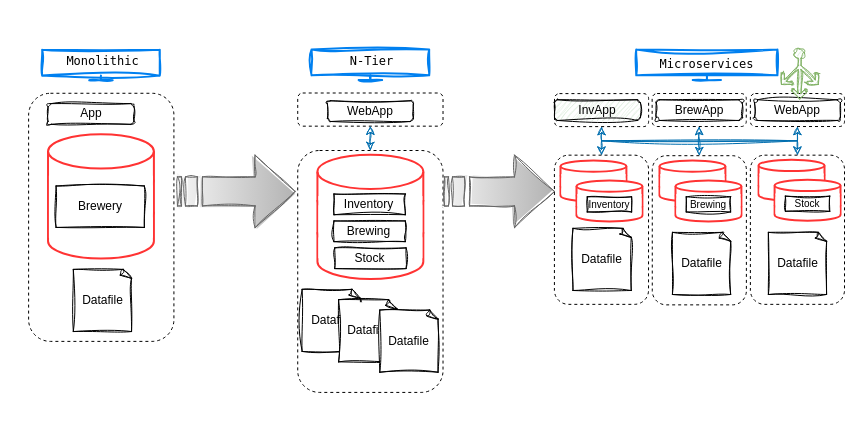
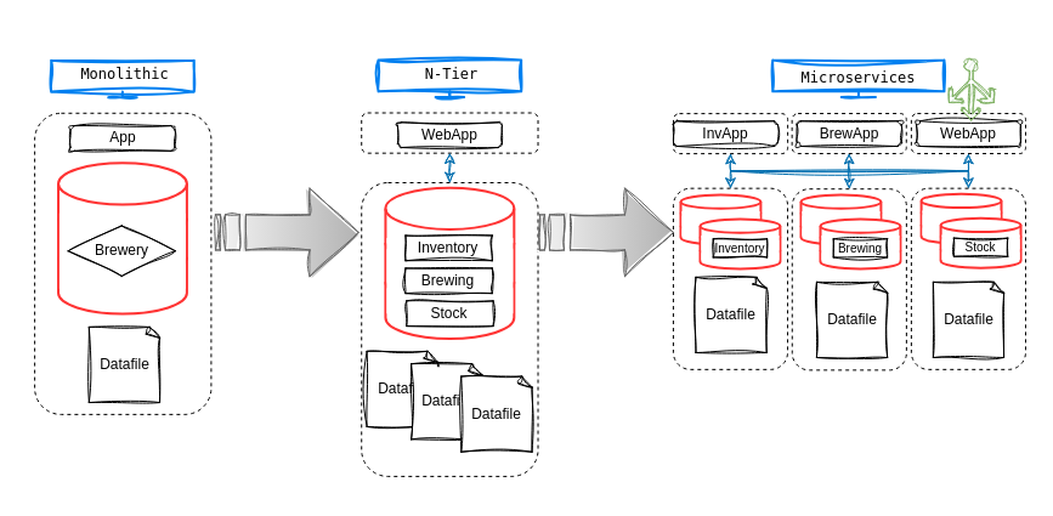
  <mxCell id="0" />
  <mxCell id="1" parent="0" />
  <mxCell id="2" value="" style="group" parent="1" vertex="1" connectable="0"><mxGeometry y="20.25" width="820" height="382.018" as="geometry" x="20" /></mxCell>
  <mxCell id="3" value="" style="group" parent="2" vertex="1" connectable="0"><mxGeometry width="152.939" height="320.641" as="geometry" /></mxCell>
  <mxCell id="4" value="" style="group" parent="3" vertex="1" connectable="0"><mxGeometry x="23.529" y="113.442" width="129.41" height="124.32" as="geometry" /></mxCell>
  <mxCell id="5" value="" style="html=1;verticalLabelPosition=bottom;align=center;labelBackgroundColor=#ffffff;verticalAlign=top;strokeWidth=2;strokeColor=#FF3333;shadow=0;dashed=0;shape=mxgraph.ios7.icons.data;" parent="4" vertex="1"><mxGeometry width="105.881" height="124.32" as="geometry" /></mxCell>
  <mxCell id="6" value="" style="whiteSpace=wrap;html=1;strokeColor=none;imageAspect=0;connectable=0;allowArrows=0;glass=0;rounded=0;strokeWidth=0;" parent="4" vertex="1"><mxGeometry x="0.882" y="41.44" width="104.028" height="62.16" as="geometry" /></mxCell>
- <mxCell id="7" value="Brewery" style="rounded=0;arcSize=10;whiteSpace=wrap;html=1;align=center;glass=0;sketch=1;curveFitting=1;jiggle=2;" parent="4" vertex="1"><mxGeometry x="8.073" y="51.8" width="88.234" height="41.44" as="geometry" /></mxCell>
+ <mxCell id="7" value="Brewery" style="rhombus;arcSize=10;whiteSpace=wrap;html=1;align=center;glass=0;sketch=1;curveFitting=1;jiggle=2;" parent="4" vertex="1"><mxGeometry x="8.073" y="51.8" width="88.234" height="41.44" as="geometry" /></mxCell>
  <mxCell id="8" value="Datafile" style="whiteSpace=wrap;html=1;shape=mxgraph.basic.document;sketch=1;curveFitting=1;jiggle=2;" parent="3" vertex="1"><mxGeometry x="48.823" y="248.639" width="58.823" height="62.16" as="geometry" /></mxCell>
- <mxCell id="9" value="App" style="rounded=1;whiteSpace=wrap;html=1;sketch=1;curveFitting=1;jiggle=2;strokeColor=#000000;" parent="3" vertex="1"><mxGeometry x="23.529" y="82.88" width="85.881" height="20.72" as="geometry" /></mxCell>
+ <mxCell id="9" value="App" style="rounded=1;whiteSpace=wrap;html=1;sketch=1;curveFitting=1;jiggle=2;strokeColor=#000000;" parent="3" vertex="1"><mxGeometry x="33.529" y="82.88" width="85.881" height="20.72" as="geometry" /></mxCell>
  <mxCell id="10" value="&lt;blockquote style=&quot;margin: 0 0 0 40px; border: none; padding: 0px;&quot;&gt;&lt;blockquote style=&quot;margin: 0 0 0 40px; border: none; padding: 0px;&quot;&gt;&lt;blockquote style=&quot;margin: 0 0 0 40px; border: none; padding: 0px;&quot;&gt;&lt;blockquote style=&quot;margin: 0 0 0 40px; border: none; padding: 0px;&quot;&gt;&lt;blockquote style=&quot;margin: 0 0 0 40px; border: none; padding: 0px;&quot;&gt;&lt;span style=&quot;white-space: pre;&quot;&gt; &lt;/span&gt;&lt;/blockquote&gt;&lt;/blockquote&gt;&lt;/blockquote&gt;&lt;/blockquote&gt;&lt;/blockquote&gt;" style="rounded=1;whiteSpace=wrap;html=1;fillColor=none;dashed=1;" parent="3" vertex="1"><mxGeometry x="4.118" y="72.52" width="145.292" height="248.121" as="geometry" /></mxCell>
  <mxCell id="11" value="" style="group" parent="3" vertex="1" connectable="0"><mxGeometry x="17.647" y="25.382" width="117.645" height="34.188" as="geometry" /></mxCell>
  <mxCell id="12" value="" style="html=1;verticalLabelPosition=bottom;align=center;labelBackgroundColor=#ffffff;verticalAlign=top;strokeWidth=2;strokeColor=#0080F0;shadow=0;dashed=0;shape=mxgraph.ios7.icons.monitor;sketch=1;curveFitting=1;jiggle=2;" parent="11" vertex="1"><mxGeometry y="3.626" width="117.645" height="30.562" as="geometry" /></mxCell>
  <mxCell id="13" value="&lt;pre&gt;Monolithic&lt;/pre&gt;" style="text;strokeColor=none;align=center;fillColor=none;html=1;verticalAlign=middle;whiteSpace=wrap;rounded=0;" parent="11" vertex="1"><mxGeometry x="25.294" width="70.587" height="31.08" as="geometry" /></mxCell>
  <mxCell id="14" value="" style="group" parent="2" vertex="1" connectable="0"><mxGeometry x="275.29" y="18.389" width="143.233" height="363.629" as="geometry" /></mxCell>
  <mxCell id="15" value="" style="html=1;verticalLabelPosition=bottom;align=center;labelBackgroundColor=#ffffff;verticalAlign=top;strokeWidth=2;strokeColor=#0080F0;shadow=0;dashed=0;shape=mxgraph.ios7.icons.monitor;sketch=1;curveFitting=1;jiggle=2;" parent="14" vertex="1"><mxGeometry x="11.765" y="10.36" width="117.645" height="30.562" as="geometry" /></mxCell>
  <mxCell id="16" value="WebApp" style="rounded=1;whiteSpace=wrap;html=1;sketch=1;curveFitting=1;jiggle=2;strokeColor=#000000;" parent="14" vertex="1"><mxGeometry x="27.647" y="61.642" width="85.881" height="20.72" as="geometry" /></mxCell>
  <mxCell id="17" value="" style="rounded=1;whiteSpace=wrap;html=1;fillColor=none;dashed=1;" parent="14" vertex="1"><mxGeometry x="-2.059" y="53.872" width="145.292" height="33.152" as="geometry" /></mxCell>
  <mxCell id="18" value="&lt;pre&gt;N-Tier&lt;/pre&gt;" style="text;strokeColor=none;align=center;fillColor=none;html=1;verticalAlign=middle;whiteSpace=wrap;rounded=0;" parent="14" vertex="1"><mxGeometry x="36.329" y="6.734" width="70.587" height="31.08" as="geometry" /></mxCell>
  <mxCell id="19" value="" style="group" parent="14" vertex="1" connectable="0"><mxGeometry y="135.71" width="143.233" height="227.919" as="geometry" /></mxCell>
  <mxCell id="20" value="Datafile" style="whiteSpace=wrap;html=1;shape=mxgraph.basic.document;sketch=1;curveFitting=1;jiggle=2;" parent="19" vertex="1"><mxGeometry x="2.353" y="114.478" width="58.823" height="62.16" as="geometry" /></mxCell>
  <mxCell id="21" value="Datafile" style="whiteSpace=wrap;html=1;shape=mxgraph.basic.document;sketch=1;curveFitting=1;jiggle=2;" parent="19" vertex="1"><mxGeometry x="38.823" y="124.838" width="58.823" height="62.16" as="geometry" /></mxCell>
  <mxCell id="22" value="Datafile" style="whiteSpace=wrap;html=1;shape=mxgraph.basic.document;sketch=1;curveFitting=1;jiggle=2;" parent="19" vertex="1"><mxGeometry x="79.999" y="135.198" width="58.823" height="62.16" as="geometry" /></mxCell>
  <mxCell id="23" value="" style="group" parent="19" vertex="1" connectable="0"><mxGeometry x="17.647" y="-20.202" width="105.881" height="124.32" as="geometry" /></mxCell>
  <mxCell id="24" value="" style="html=1;verticalLabelPosition=bottom;align=center;labelBackgroundColor=#ffffff;verticalAlign=top;strokeWidth=2;strokeColor=#FF3333;shadow=0;dashed=0;shape=mxgraph.ios7.icons.data;" parent="23" vertex="1"><mxGeometry width="105.881" height="124.32" as="geometry" /></mxCell>
  <mxCell id="25" value="" style="whiteSpace=wrap;html=1;strokeColor=none;imageAspect=0;connectable=0;allowArrows=0;glass=0;rounded=0;strokeWidth=0;" parent="23" vertex="1"><mxGeometry x="0.882" y="41.44" width="104.116" height="62.16" as="geometry" /></mxCell>
  <mxCell id="26" value="Inventory" style="rounded=0;arcSize=10;whiteSpace=wrap;html=1;align=center;glass=0;sketch=1;curveFitting=1;jiggle=2;" parent="23" vertex="1"><mxGeometry x="16.526" y="39.368" width="71.337" height="20.72" as="geometry" /></mxCell>
  <mxCell id="27" value="Brewing" style="rounded=0;arcSize=10;whiteSpace=wrap;html=1;align=center;glass=0;sketch=1;curveFitting=1;jiggle=2;" parent="23" vertex="1"><mxGeometry x="16.526" y="66.304" width="71.337" height="20.72" as="geometry" /></mxCell>
  <mxCell id="28" value="Stock" style="rounded=0;arcSize=10;whiteSpace=wrap;html=1;align=center;glass=0;sketch=1;curveFitting=1;jiggle=2;" parent="23" vertex="1"><mxGeometry x="17.276" y="93.24" width="71.337" height="20.72" as="geometry" /></mxCell>
  <mxCell id="29" value="" style="rounded=1;whiteSpace=wrap;html=1;fillColor=none;dashed=1;" parent="19" vertex="1"><mxGeometry x="-2.059" y="-24.346" width="145.292" height="241.905" as="geometry" /></mxCell>
  <mxCell id="30" style="edgeStyle=orthogonalEdgeStyle;rounded=0;orthogonalLoop=1;jettySize=auto;html=1;exitX=0.5;exitY=0;exitDx=0;exitDy=0;entryX=0.5;entryY=1;entryDx=0;entryDy=0;startArrow=classic;startFill=1;fillColor=#1ba1e2;strokeColor=#006EAF;sketch=1;curveFitting=1;jiggle=2;" parent="14" source="29" target="17" edge="1"><mxGeometry relative="1" as="geometry" /></mxCell>
  <mxCell id="31" value="" style="html=1;verticalLabelPosition=bottom;align=center;labelBackgroundColor=#ffffff;verticalAlign=top;strokeWidth=2;strokeColor=#0080F0;shadow=0;dashed=0;shape=mxgraph.ios7.icons.monitor;sketch=1;curveFitting=1;jiggle=2;" parent="2" vertex="1"><mxGeometry x="611.756" y="28.749" width="141.174" height="30.562" as="geometry" /></mxCell>
  <mxCell id="32" value="BrewApp" style="rounded=1;whiteSpace=wrap;html=1;sketch=1;curveFitting=1;jiggle=2;strokeColor=#000000;" parent="2" vertex="1"><mxGeometry x="631.763" y="78.995" width="85.881" height="20.72" as="geometry" /></mxCell>
- <mxCell id="33" value="InvApp" style="rounded=1;whiteSpace=wrap;html=1;sketch=1;curveFitting=1;jiggle=2;strokeColor=#000000;fillColor=#d5e8d4;" parent="2" vertex="1"><mxGeometry x="529.999" y="78.995" width="85.881" height="20.72" as="geometry" /></mxCell>
+ <mxCell id="33" value="InvApp" style="rounded=1;whiteSpace=wrap;html=1;sketch=1;curveFitting=1;jiggle=2;strokeColor=#000000;" parent="2" vertex="1"><mxGeometry x="529.999" y="78.995" width="85.881" height="20.72" as="geometry" /></mxCell>
  <mxCell id="34" value="WebApp" style="rounded=1;whiteSpace=wrap;html=1;sketch=1;curveFitting=1;jiggle=2;strokeColor=#000000;" parent="2" vertex="1"><mxGeometry x="729.998" y="78.995" width="85.881" height="20.72" as="geometry" /></mxCell>
  <mxCell id="35" style="edgeStyle=orthogonalEdgeStyle;rounded=0;orthogonalLoop=1;jettySize=auto;html=1;exitX=0.5;exitY=1;exitDx=0;exitDy=0;entryX=0.5;entryY=1;entryDx=0;entryDy=0;startArrow=classic;startFill=1;fillColor=#1ba1e2;strokeColor=#006EAF;sketch=1;curveFitting=1;jiggle=2;" parent="2" source="36" target="39" edge="1"><mxGeometry relative="1" as="geometry"><Array as="points"><mxPoint x="577" y="120" /><mxPoint x="773" y="120" /></Array></mxGeometry></mxCell>
  <mxCell id="36" value="" style="rounded=1;whiteSpace=wrap;html=1;fillColor=none;dashed=1;" parent="2" vertex="1"><mxGeometry x="530" y="72.85" width="94.12" height="33" as="geometry" /></mxCell>
  <mxCell id="37" style="edgeStyle=orthogonalEdgeStyle;rounded=0;orthogonalLoop=1;jettySize=auto;html=1;exitX=0.5;exitY=1;exitDx=0;exitDy=0;entryX=0.5;entryY=0;entryDx=0;entryDy=0;startArrow=classic;startFill=1;sketch=1;curveFitting=1;jiggle=2;fillColor=#1ba1e2;strokeColor=#006EAF;" parent="2" source="38" target="59" edge="1"><mxGeometry relative="1" as="geometry" /></mxCell>
  <mxCell id="38" value="" style="rounded=1;whiteSpace=wrap;html=1;fillColor=none;dashed=1;" parent="2" vertex="1"><mxGeometry x="627.646" y="72.779" width="94.116" height="33" as="geometry" /></mxCell>
  <mxCell id="39" value="" style="rounded=1;whiteSpace=wrap;html=1;fillColor=none;dashed=1;" parent="2" vertex="1"><mxGeometry x="725.882" y="72.779" width="94.116" height="33" as="geometry" /></mxCell>
  <mxCell id="40" value="" style="html=1;shadow=0;dashed=0;align=center;verticalAlign=middle;shape=mxgraph.arrows2.stripedArrow;dy=0.6;dx=40;notch=25;fillColor=#f5f5f5;strokeColor=#666666;gradientDirection=east;gradientColor=#b3b3b3;sketch=1;curveFitting=1;jiggle=2;" parent="2" vertex="1"><mxGeometry x="152.939" y="134.421" width="117.645" height="72.52" as="geometry" /></mxCell>
  <mxCell id="41" value="" style="html=1;shadow=0;dashed=0;align=center;verticalAlign=middle;shape=mxgraph.arrows2.stripedArrow;dy=0.6;dx=40;notch=25;fillColor=#f5f5f5;gradientColor=#b3b3b3;strokeColor=#666666;gradientDirection=east;sketch=1;curveFitting=1;jiggle=2;" parent="2" vertex="1"><mxGeometry x="419.99" y="134.42" width="110.01" height="72.52" as="geometry" /></mxCell>
  <mxCell id="42" value="&lt;pre&gt;Microservices&lt;/pre&gt;" style="text;strokeColor=none;align=center;fillColor=none;html=1;verticalAlign=middle;whiteSpace=wrap;rounded=0;" parent="2" vertex="1"><mxGeometry x="647.05" y="28.231" width="70.587" height="31.08" as="geometry" /></mxCell>
  <mxCell id="43" value="" style="sketch=1;aspect=fixed;pointerEvents=1;shadow=0;dashed=0;html=1;strokeColor=#82b366;labelPosition=center;verticalLabelPosition=bottom;verticalAlign=top;align=center;fillColor=#d5e8d4;shape=mxgraph.azure.load_balancer_generic;curveFitting=1;jiggle=2;" parent="2" vertex="1"><mxGeometry x="756.78" y="28.23" width="37" height="50" as="geometry" /></mxCell>
  <mxCell id="44" value="" style="group" parent="2" vertex="1" connectable="0"><mxGeometry x="552.933" y="138.565" width="251.761" height="135.198" as="geometry" /></mxCell>
  <mxCell id="45" value="Datafile" style="whiteSpace=wrap;html=1;shape=mxgraph.basic.document;sketch=1;curveFitting=1;jiggle=2;" parent="44" vertex="1"><mxGeometry x="94.999" y="73.038" width="58.823" height="62.16" as="geometry" /></mxCell>
  <mxCell id="46" value="Datafile" style="whiteSpace=wrap;html=1;shape=mxgraph.basic.document;sketch=1;curveFitting=1;jiggle=2;" parent="44" vertex="1"><mxGeometry x="190.938" y="73.038" width="58.823" height="62.16" as="geometry" /></mxCell>
  <mxCell id="47" value="" style="group" parent="2" vertex="1" connectable="0"><mxGeometry x="542.345" y="139.083" width="89.422" height="145.04" as="geometry" /></mxCell>
  <mxCell id="48" value="Datafile" style="whiteSpace=wrap;html=1;shape=mxgraph.basic.document;sketch=1;curveFitting=1;jiggle=2;" parent="47" vertex="1"><mxGeometry x="6.148" y="68.51" width="58.823" height="62.16" as="geometry" /></mxCell>
  <mxCell id="49" value="" style="group;allowArrows=0;" parent="2" vertex="1" connectable="0"><mxGeometry x="734.11" y="139.08" width="65.89" height="40.92" as="geometry" /></mxCell>
  <mxCell id="50" value="" style="html=1;verticalLabelPosition=bottom;align=center;labelBackgroundColor=#ffffff;verticalAlign=top;strokeWidth=2;strokeColor=#FF3333;shadow=0;dashed=0;shape=mxgraph.ios7.icons.data;" parent="49" vertex="1"><mxGeometry width="65.89" height="40.92" as="geometry" /></mxCell>
  <mxCell id="51" value="" style="whiteSpace=wrap;html=1;strokeColor=none;imageAspect=0;connectable=0;allowArrows=0;glass=0;rounded=0;strokeWidth=0;" parent="49" vertex="1"><mxGeometry x="0.732" y="13.64" width="64.426" height="20.46" as="geometry" /></mxCell>
  <mxCell id="52" style="edgeStyle=orthogonalEdgeStyle;rounded=0;orthogonalLoop=1;jettySize=auto;html=1;exitX=0.5;exitY=0;exitDx=0;exitDy=0;entryX=0.5;entryY=0;entryDx=0;entryDy=0;startArrow=classic;startFill=1;fillColor=#1ba1e2;strokeColor=#006EAF;sketch=1;curveFitting=1;jiggle=2;" parent="2" source="58" target="60" edge="1"><mxGeometry relative="1" as="geometry"><Array as="points"><mxPoint x="577" y="120" /><mxPoint x="773" y="120" /></Array></mxGeometry></mxCell>
  <mxCell id="53" value="" style="group;allowArrows=0;" parent="1" vertex="1" connectable="0"><mxGeometry x="770.11" y="179.33" width="65.89" height="40.92" as="geometry" /></mxCell>
  <mxCell id="54" value="" style="html=1;verticalLabelPosition=bottom;align=center;labelBackgroundColor=#ffffff;verticalAlign=top;strokeWidth=2;strokeColor=#FF3333;shadow=0;dashed=0;shape=mxgraph.ios7.icons.data;" parent="53" vertex="1"><mxGeometry width="65.89" height="40.92" as="geometry" /></mxCell>
  <mxCell id="55" value="" style="whiteSpace=wrap;html=1;strokeColor=none;imageAspect=0;connectable=0;allowArrows=0;glass=0;rounded=0;strokeWidth=0;" parent="53" vertex="1"><mxGeometry x="0.732" y="13.64" width="64.426" height="20.46" as="geometry" /></mxCell>
  <mxCell id="56" value="&lt;font style=&quot;font-size: 10px;&quot;&gt;Stock&lt;/font&gt;" style="rounded=0;arcSize=10;whiteSpace=wrap;html=1;align=center;glass=0;sketch=1;curveFitting=1;jiggle=2;" parent="53" vertex="1"><mxGeometry x="10.745" y="16.32" width="44.395" height="15.099" as="geometry" /></mxCell>
  <mxCell id="57" value="DottedLines" parent="0" />
  <mxCell id="58" value="" style="rounded=1;whiteSpace=wrap;html=1;fillColor=none;dashed=1;" parent="57" vertex="1"><mxGeometry x="549.921" y="154.669" width="94.116" height="149.184" as="geometry" /></mxCell>
  <mxCell id="59" value="" style="rounded=1;whiteSpace=wrap;html=1;fillColor=none;dashed=1;" parent="57" vertex="1"><mxGeometry x="647.767" y="155.189" width="94.116" height="149.184" as="geometry" /></mxCell>
  <mxCell id="60" value="" style="rounded=1;whiteSpace=wrap;html=1;fillColor=none;dashed=1;" parent="57" vertex="1"><mxGeometry x="745.884" y="154.671" width="94.116" height="149.184" as="geometry" /></mxCell>
  <mxCell id="61" value="Database" parent="0" />
  <mxCell id="62" value="" style="group" vertex="1" connectable="0" parent="61"><mxGeometry x="655" y="160" width="81.89" height="60.92" as="geometry" /></mxCell>
  <mxCell id="63" value="" style="group;allowArrows=0;" vertex="1" connectable="0" parent="62"><mxGeometry width="65.89" height="40.92" as="geometry" /></mxCell>
  <mxCell id="64" value="" style="html=1;verticalLabelPosition=bottom;align=center;labelBackgroundColor=#ffffff;verticalAlign=top;strokeWidth=2;strokeColor=#FF3333;shadow=0;dashed=0;shape=mxgraph.ios7.icons.data;" vertex="1" parent="63"><mxGeometry width="65.89" height="40.92" as="geometry" /></mxCell>
  <mxCell id="65" value="" style="whiteSpace=wrap;html=1;strokeColor=none;imageAspect=0;connectable=0;allowArrows=0;glass=0;rounded=0;strokeWidth=0;" vertex="1" parent="63"><mxGeometry x="0.732" y="13.64" width="64.426" height="20.46" as="geometry" /></mxCell>
  <mxCell id="66" value="" style="group;allowArrows=0;" vertex="1" connectable="0" parent="62"><mxGeometry x="16" y="20" width="65.89" height="40.92" as="geometry" /></mxCell>
  <mxCell id="67" value="" style="html=1;verticalLabelPosition=bottom;align=center;labelBackgroundColor=#ffffff;verticalAlign=top;strokeWidth=2;strokeColor=#FF3333;shadow=0;dashed=0;shape=mxgraph.ios7.icons.data;" vertex="1" parent="66"><mxGeometry width="65.89" height="40.92" as="geometry" /></mxCell>
  <mxCell id="68" value="" style="whiteSpace=wrap;html=1;strokeColor=none;imageAspect=0;connectable=0;allowArrows=0;glass=0;rounded=0;strokeWidth=0;" vertex="1" parent="66"><mxGeometry x="0.732" y="13.64" width="64.426" height="20.46" as="geometry" /></mxCell>
  <mxCell id="69" value="&lt;font style=&quot;font-size: 10px;&quot;&gt;Brewing&lt;/font&gt;" style="rounded=0;arcSize=10;whiteSpace=wrap;html=1;align=center;glass=0;sketch=1;curveFitting=1;jiggle=2;" vertex="1" parent="66"><mxGeometry x="10.745" y="16.32" width="44.395" height="15.099" as="geometry" /></mxCell>
  <mxCell id="70" value="" style="group" vertex="1" connectable="0" parent="61"><mxGeometry x="556" y="160" width="81.89" height="60.92" as="geometry" /></mxCell>
  <mxCell id="71" value="" style="group;allowArrows=0;" vertex="1" connectable="0" parent="70"><mxGeometry width="65.89" height="40.92" as="geometry" /></mxCell>
  <mxCell id="72" value="" style="html=1;verticalLabelPosition=bottom;align=center;labelBackgroundColor=#ffffff;verticalAlign=top;strokeWidth=2;strokeColor=#FF3333;shadow=0;dashed=0;shape=mxgraph.ios7.icons.data;" vertex="1" parent="71"><mxGeometry width="65.89" height="40.92" as="geometry" /></mxCell>
  <mxCell id="73" value="" style="whiteSpace=wrap;html=1;strokeColor=none;imageAspect=0;connectable=0;allowArrows=0;glass=0;rounded=0;strokeWidth=0;" vertex="1" parent="71"><mxGeometry x="0.732" y="13.64" width="64.426" height="20.46" as="geometry" /></mxCell>
  <mxCell id="74" value="" style="group;allowArrows=0;" vertex="1" connectable="0" parent="70"><mxGeometry x="16" y="20" width="65.89" height="40.92" as="geometry" /></mxCell>
  <mxCell id="75" value="" style="html=1;verticalLabelPosition=bottom;align=center;labelBackgroundColor=#ffffff;verticalAlign=top;strokeWidth=2;strokeColor=#FF3333;shadow=0;dashed=0;shape=mxgraph.ios7.icons.data;" vertex="1" parent="74"><mxGeometry width="65.89" height="40.92" as="geometry" /></mxCell>
  <mxCell id="76" value="" style="whiteSpace=wrap;html=1;strokeColor=none;imageAspect=0;connectable=0;allowArrows=0;glass=0;rounded=0;strokeWidth=0;" vertex="1" parent="74"><mxGeometry x="0.732" y="13.64" width="64.426" height="20.46" as="geometry" /></mxCell>
  <mxCell id="77" value="&lt;font style=&quot;font-size: 10px;&quot;&gt;Inventory&lt;/font&gt;" style="rounded=0;arcSize=10;whiteSpace=wrap;html=1;align=center;glass=0;sketch=1;curveFitting=1;jiggle=2;" vertex="1" parent="74"><mxGeometry x="10.745" y="16.32" width="44.395" height="15.099" as="geometry" /></mxCell>
